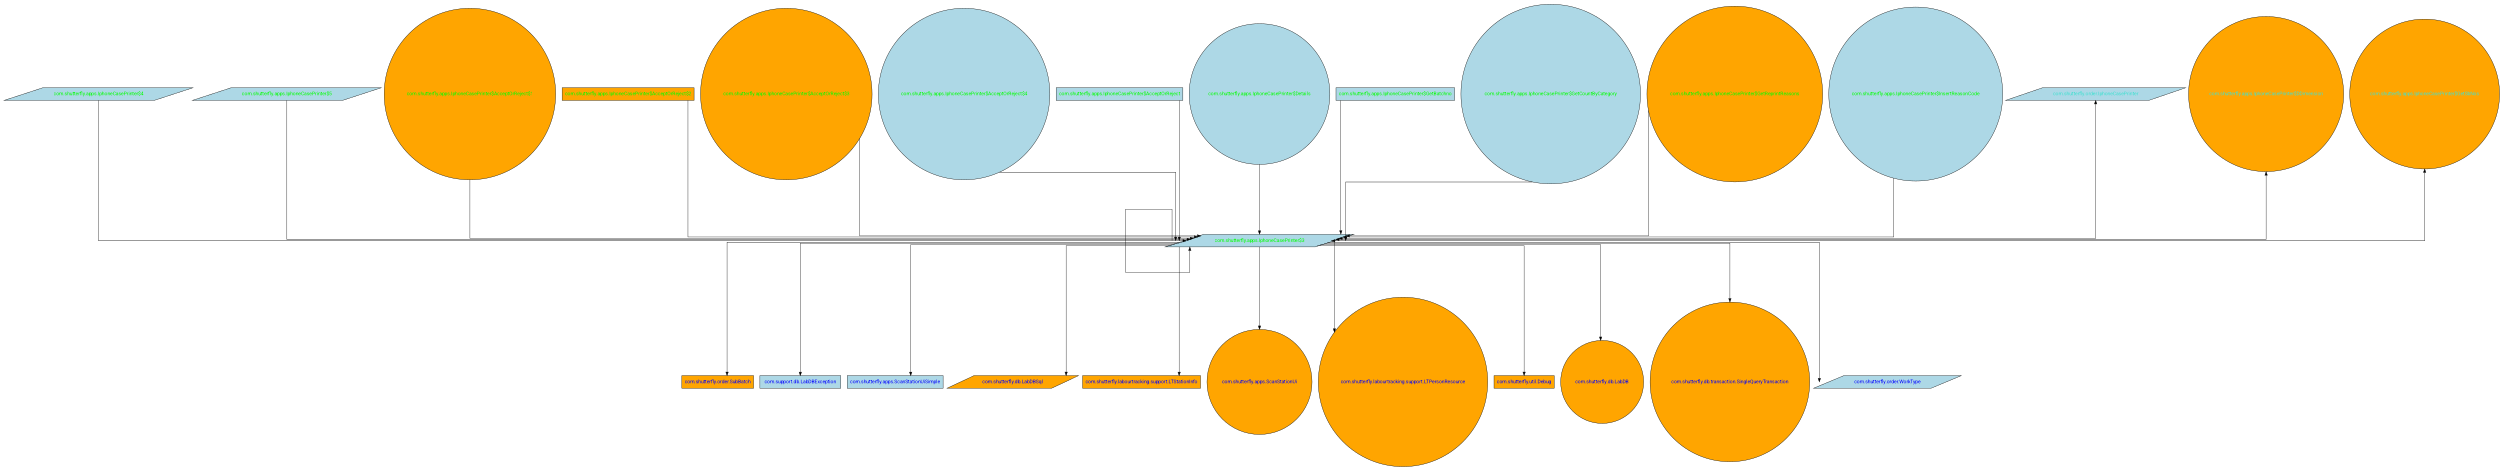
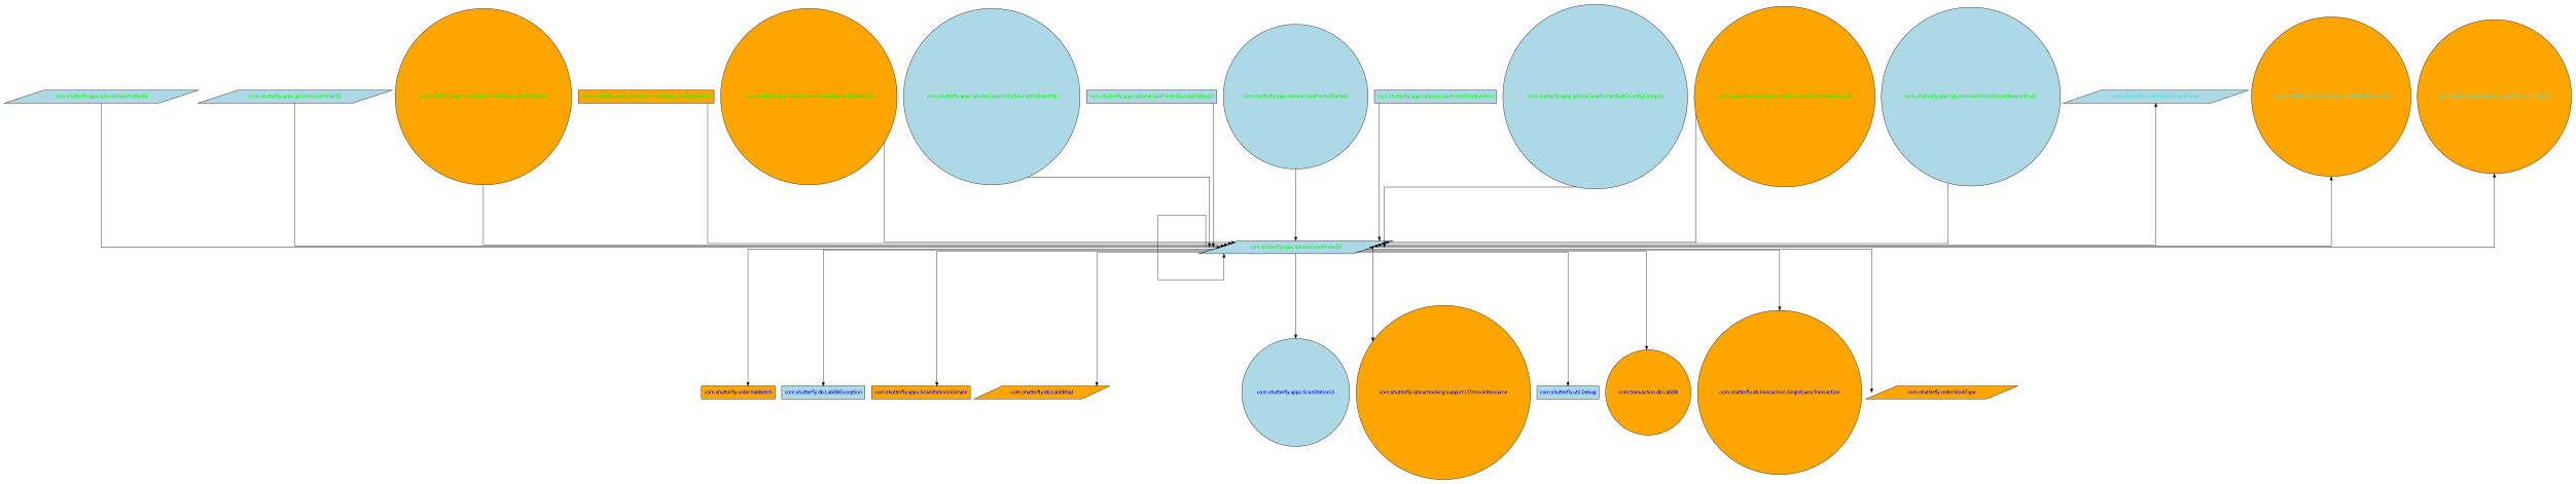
  digraph {
    concentrate=true
    fontname=Roboto
    rankdir=TB
    ranksep=2.0
    splines=ortho
    node [fillcolor=lightblue fontcolor=green fontname=Roboto shape=circle style=filled]
    edge [fontname=Roboto]
    "com.shutterfly.apps.IphoneCasePrinter$3" [shape=parallelogram]
    "com.shutterfly.order.SubBatch" [fillcolor=orange fontcolor=blue shape=box]
-   "com.shutterfly.db.LabDBException" [fontcolor=blue shape=box label="com.support.db.LabDBException"]
-   "com.shutterfly.apps.ScanStationUiSimple" [fontcolor=blue shape=box]
+   "com.shutterfly.db.LabDBException" [fontcolor=blue shape=box]
+   "com.shutterfly.apps.ScanStationUiSimple" [fillcolor=orange fontcolor=blue shape=box]
    "com.shutterfly.db.LabDBSql" [fillcolor=orange fontcolor=blue shape=parallelogram]
-   "com.shutterfly.labourtracking.support.LTStationInfo" [fillcolor=orange fontcolor=blue shape=box]
-   "com.shutterfly.apps.ScanStationUi" [fillcolor=orange fontcolor=blue]
+   "com.shutterfly.apps.ScanStationUi" [fontcolor=blue]
    "com.shutterfly.labourtracking.support.LTPersonResource" [fillcolor=orange fontcolor=blue]
-   "com.shutterfly.util.Debug" [fillcolor=orange fontcolor=blue shape=box]
-   "com.shutterfly.db.LabDB" [fillcolor=orange fontcolor=blue]
+   "com.shutterfly.util.Debug" [fontcolor=blue shape=box]
+   "com.shutterfly.db.LabDB" [fillcolor=orange fontcolor=blue label="com.transaction.db.LabDB"]
    "com.shutterfly.db.transaction.SingleQueryTransaction" [fillcolor=orange fontcolor=blue]
-   "com.shutterfly.order.WorkType" [fontcolor=blue shape=parallelogram]
+   "com.shutterfly.order.WorkType" [fillcolor=orange fontcolor=blue shape=parallelogram]
    "com.shutterfly.apps.IphoneCasePrinter$4" [shape=parallelogram]
    "com.shutterfly.apps.IphoneCasePrinter$5" [shape=parallelogram]
    "com.shutterfly.apps.IphoneCasePrinter$AcceptOrReject$1" [fillcolor=orange]
    "com.shutterfly.apps.IphoneCasePrinter$AcceptOrReject$2" [fillcolor=orange shape=box]
    "com.shutterfly.apps.IphoneCasePrinter$AcceptOrReject$3" [fillcolor=orange]
    "com.shutterfly.apps.IphoneCasePrinter$AcceptOrReject$4"
    "com.shutterfly.apps.IphoneCasePrinter$AcceptOrReject" [shape=box]
    "com.shutterfly.apps.IphoneCasePrinter$Details"
    "com.shutterfly.apps.IphoneCasePrinter$GetBatchno" [shape=box]
    "com.shutterfly.apps.IphoneCasePrinter$GetCountByCategory"
    "com.shutterfly.apps.IphoneCasePrinter$GetReprintReasons" [fillcolor=orange]
    "com.shutterfly.apps.IphoneCasePrinter$InsertReasonCode"
    n25 [fontcolor=turquoise label="com.shutterfly.order.IphoneCasePrinter" shape=parallelogram]
    "com.shutterfly.apps.IphoneCasePrinter$DDimension" [fillcolor=orange fontcolor=turquoise]
    "com.shutterfly.apps.IphoneCasePrinter$GetSbNos" [fillcolor=orange fontcolor=turquoise]
    "com.shutterfly.apps.IphoneCasePrinter$3" -> "com.shutterfly.apps.IphoneCasePrinter$3"
    "com.shutterfly.apps.IphoneCasePrinter$3" -> "com.shutterfly.order.SubBatch"
    "com.shutterfly.apps.IphoneCasePrinter$3" -> "com.shutterfly.db.LabDBException"
    "com.shutterfly.apps.IphoneCasePrinter$3" -> "com.shutterfly.apps.ScanStationUiSimple"
    "com.shutterfly.apps.IphoneCasePrinter$3" -> "com.shutterfly.db.LabDBSql"
-   "com.shutterfly.apps.IphoneCasePrinter$3" -> "com.shutterfly.labourtracking.support.LTStationInfo"
    "com.shutterfly.apps.IphoneCasePrinter$3" -> "com.shutterfly.apps.ScanStationUi"
    "com.shutterfly.apps.IphoneCasePrinter$3" -> "com.shutterfly.labourtracking.support.LTPersonResource"
    "com.shutterfly.apps.IphoneCasePrinter$3" -> "com.shutterfly.util.Debug"
    "com.shutterfly.apps.IphoneCasePrinter$3" -> "com.shutterfly.db.LabDB"
    "com.shutterfly.apps.IphoneCasePrinter$3" -> "com.shutterfly.db.transaction.SingleQueryTransaction"
    "com.shutterfly.apps.IphoneCasePrinter$3" -> "com.shutterfly.order.WorkType"
    "com.shutterfly.apps.IphoneCasePrinter$4" -> "com.shutterfly.apps.IphoneCasePrinter$3"
    "com.shutterfly.apps.IphoneCasePrinter$5" -> "com.shutterfly.apps.IphoneCasePrinter$3"
    "com.shutterfly.apps.IphoneCasePrinter$AcceptOrReject$1" -> "com.shutterfly.apps.IphoneCasePrinter$3"
    "com.shutterfly.apps.IphoneCasePrinter$AcceptOrReject$2" -> "com.shutterfly.apps.IphoneCasePrinter$3"
    "com.shutterfly.apps.IphoneCasePrinter$AcceptOrReject$3" -> "com.shutterfly.apps.IphoneCasePrinter$3"
    "com.shutterfly.apps.IphoneCasePrinter$AcceptOrReject$4" -> "com.shutterfly.apps.IphoneCasePrinter$3"
    "com.shutterfly.apps.IphoneCasePrinter$AcceptOrReject" -> "com.shutterfly.apps.IphoneCasePrinter$3"
    "com.shutterfly.apps.IphoneCasePrinter$Details" -> "com.shutterfly.apps.IphoneCasePrinter$3"
    "com.shutterfly.apps.IphoneCasePrinter$GetBatchno" -> "com.shutterfly.apps.IphoneCasePrinter$3"
    "com.shutterfly.apps.IphoneCasePrinter$GetCountByCategory" -> "com.shutterfly.apps.IphoneCasePrinter$3"
    "com.shutterfly.apps.IphoneCasePrinter$GetReprintReasons" -> "com.shutterfly.apps.IphoneCasePrinter$3"
    "com.shutterfly.apps.IphoneCasePrinter$InsertReasonCode" -> "com.shutterfly.apps.IphoneCasePrinter$3"
    n25 -> "com.shutterfly.apps.IphoneCasePrinter$3" [dir=both]
    "com.shutterfly.apps.IphoneCasePrinter$DDimension" -> "com.shutterfly.apps.IphoneCasePrinter$3" [dir=both]
    "com.shutterfly.apps.IphoneCasePrinter$GetSbNos" -> "com.shutterfly.apps.IphoneCasePrinter$3" [dir=both]
  }
